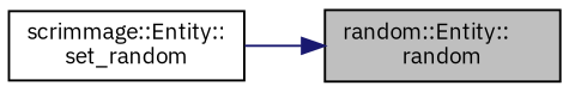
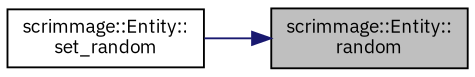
  digraph {
    rankdir=RL
    fontname="IBM Plex Sans"
    node [color=black fontname="IBM Plex Sans" fontsize=10 shape=record style=filled]
-   n1 [fillcolor=grey75 fontcolor=black height=0.2 label="random::Entity::\lrandom" width=0.4]
+   n1 [fillcolor=grey75 fontcolor=black height=0.2 label="scrimmage::Entity::\lrandom" width=0.4]
    n2 [fillcolor=white height=0.2 label="scrimmage::Entity::\lset_random" width=0.4]
    n1 -> n2 [color=midnightblue dir=back fontname="IBM Plex Sans" fontsize=10 labelfontname=Helvetica labelfontsize=10 style=solid]
  }
